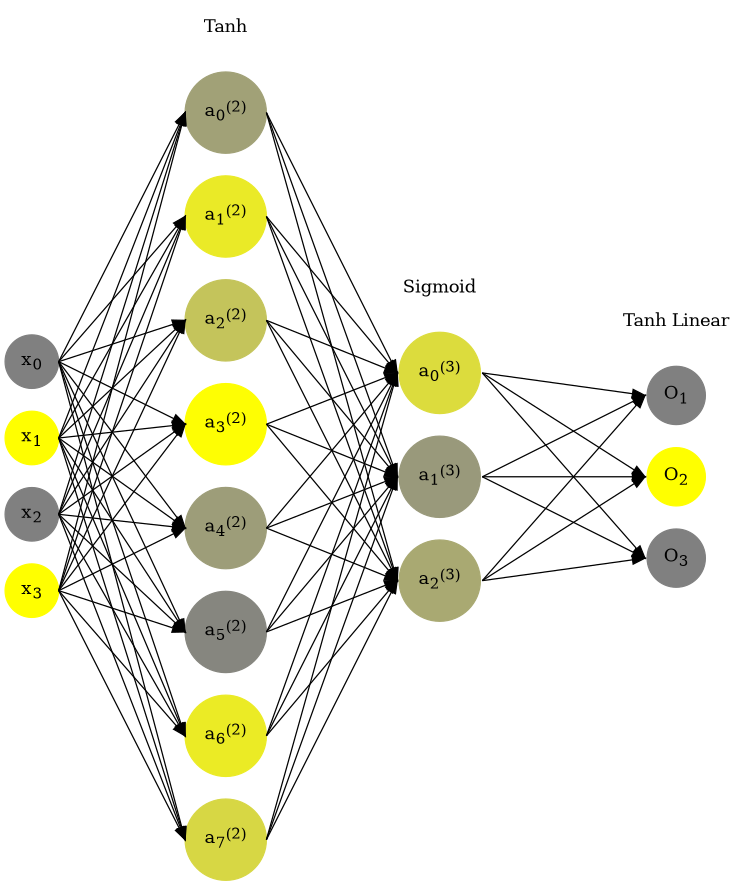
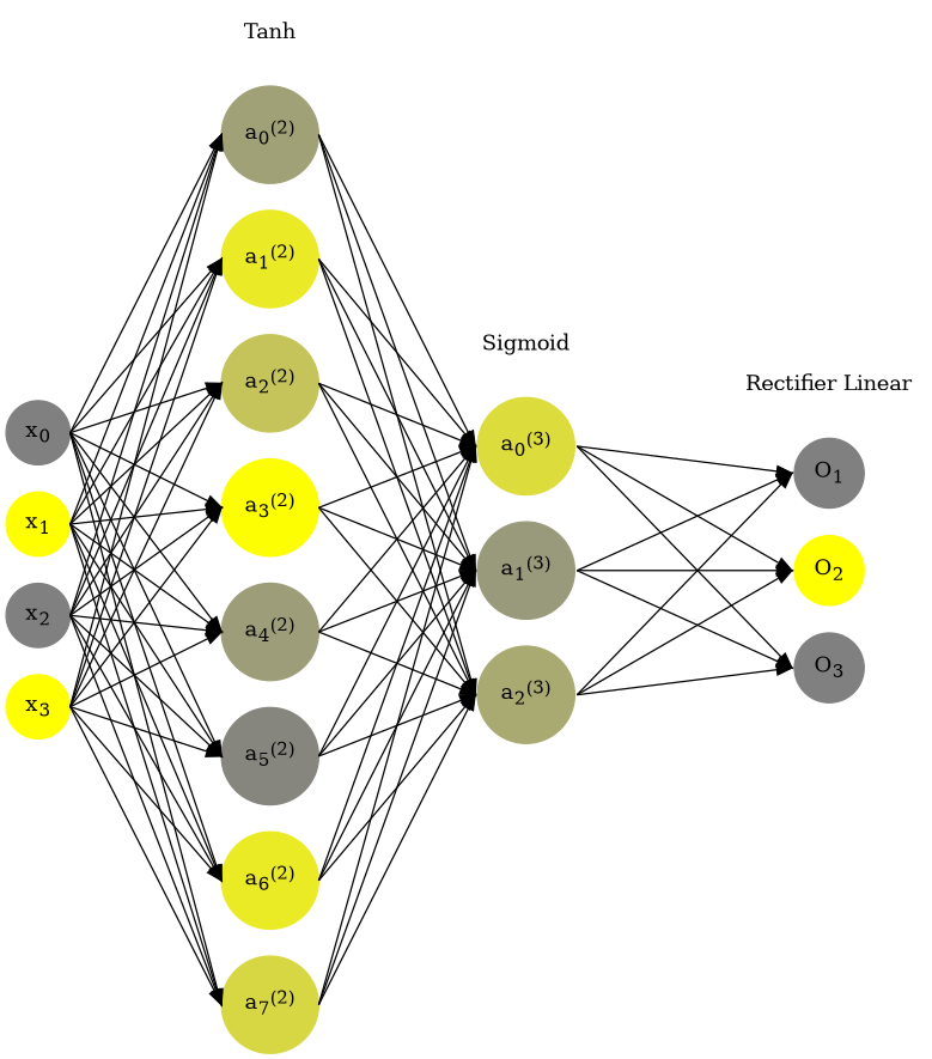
  digraph {
    rankdir=LR
    ranksep=1.4
    splines=false
    node [color="0.1667, 0.0, 0.5" fillcolor="0.1667, 0.0, 0.5" shape=circle style=filled]
    edge [headport=w style=solid tailport=e]
    n1 [label=<x<sub>0</sub>>]
    n2 [color="0.1667, 1.0, 1.0" fillcolor="0.1667, 1.0, 1.0" label=<x<sub>1</sub>>]
    n3 [label=<x<sub>2</sub>>]
    n4 [color="0.1667, 1.0, 1.0" fillcolor="0.1667, 1.0, 1.0" label=<x<sub>3</sub>>]
    n5 [color="0.1667, 0.264787, 0.632394" fillcolor="0.1667, 0.264787, 0.632394" label=<a<sub>0</sub><sup>(2)</sup>>]
    n6 [color="0.1667, 0.832194, 0.916097" fillcolor="0.1667, 0.832194, 0.916097" label=<a<sub>1</sub><sup>(2)</sup>>]
    n7 [color="0.1667, 0.537323, 0.768662" fillcolor="0.1667, 0.537323, 0.768662" label=<a<sub>2</sub><sup>(2)</sup>>]
    n8 [color="0.1667, 0.986434, 0.993217" fillcolor="0.1667, 0.986434, 0.993217" label=<a<sub>3</sub><sup>(2)</sup>>]
    n9 [color="0.1667, 0.228465, 0.614232" fillcolor="0.1667, 0.228465, 0.614232" label=<a<sub>4</sub><sup>(2)</sup>>]
    n10 [color="0.1667, 0.050293, 0.525146" fillcolor="0.1667, 0.050293, 0.525146" label=<a<sub>5</sub><sup>(2)</sup>>]
    n11 [color="0.1667, 0.841777, 0.920888" fillcolor="0.1667, 0.841777, 0.920888" label=<a<sub>6</sub><sup>(2)</sup>>]
    n12 [color="0.1667, 0.683228, 0.841614" fillcolor="0.1667, 0.683228, 0.841614" label=<a<sub>7</sub><sup>(2)</sup>>]
    n13 [color="0.1667, 0.719268, 0.859634" fillcolor="0.1667, 0.719268, 0.859634" label=<a<sub>0</sub><sup>(3)</sup>>]
    n14 [color="0.1667, 0.195499, 0.597750" fillcolor="0.1667, 0.195499, 0.597750" label=<a<sub>1</sub><sup>(3)</sup>>]
    n15 [color="0.1667, 0.322412, 0.661206" fillcolor="0.1667, 0.322412, 0.661206" label=<a<sub>2</sub><sup>(3)</sup>>]
    n16 [label=<O<sub>1</sub>>]
    n17 [color="0.1667, 1.0, 1.0" fillcolor="0.1667, 1.0, 1.0" label=<O<sub>2</sub>>]
    n18 [label=<O<sub>3</sub>>]
    n19 [label=Tanh shape=plaintext color="" fillcolor="" style=""]
    n20 [label=Sigmoid shape=plaintext color="" fillcolor="" style=""]
-   n21 [label="Tanh Linear" shape=plaintext color="" fillcolor="" style=""]
+   n21 [label="Rectifier Linear" shape=plaintext color="" fillcolor="" style=""]
    subgraph sub_1 {
      n1
    }
    subgraph sub_2 {
      n2
    }
    subgraph sub_3 {
      n3
    }
    subgraph sub_4 {
      n4
    }
    subgraph sub_5 {
      n5
    }
    subgraph sub_6 {
      n6
    }
    subgraph sub_7 {
      n7
    }
    subgraph sub_8 {
      n8
    }
    subgraph sub_9 {
      n9
    }
    subgraph sub_10 {
      n10
    }
    subgraph sub_11 {
      n11
    }
    subgraph sub_12 {
      n12
    }
    subgraph sub_13 {
      n13
    }
    subgraph sub_14 {
      n14
    }
    subgraph sub_15 {
      n15
    }
    subgraph sub_16 {
      n16
    }
    subgraph sub_17 {
      n17
    }
    subgraph sub_18 {
      n18
    }
    subgraph sub_19 {
      rank=same
      n1
      n2
      n3
      n4
    }
    subgraph sub_20 {
      rank=same
      n5
      n6
      n7
      n8
      n9
      n10
      n11
      n12
    }
    subgraph sub_21 {
      rank=same
      n13
      n14
      n15
    }
    subgraph sub_22 {
      rank=same
      n16
      n17
      n18
    }
    subgraph sub_23 {
      rank=same
      n5
      n19
    }
    subgraph sub_24 {
      rank=same
      n13
      n20
    }
    subgraph sub_25 {
      rank=same
      n16
      n21
    }
    n1 -> n2 [style=invis]
    n1 -> n5
    n1 -> n6
    n1 -> n7
    n1 -> n8
    n1 -> n9
    n1 -> n10
    n1 -> n11
    n1 -> n12
    n2 -> n3 [style=invis]
    n2 -> n5
    n2 -> n6
    n2 -> n7
    n2 -> n8
    n2 -> n9
    n2 -> n10
    n2 -> n11
    n2 -> n12
    n3 -> n4 [style=invis]
    n3 -> n5
    n3 -> n6
    n3 -> n7
    n3 -> n8
    n3 -> n9
    n3 -> n10
    n3 -> n11
    n3 -> n12
    n4 -> n5
    n4 -> n6
    n4 -> n7
    n4 -> n8
    n4 -> n9
    n4 -> n10
    n4 -> n11
    n4 -> n12
    n5 -> n6 [style=invis]
    n5 -> n13
    n5 -> n14
    n5 -> n15
    n6 -> n7 [style=invis]
    n6 -> n13
    n6 -> n14
    n6 -> n15
    n7 -> n8 [style=invis]
    n7 -> n13
    n7 -> n14
    n7 -> n15
    n8 -> n9 [style=invis]
    n8 -> n13
    n8 -> n14
    n8 -> n15
    n9 -> n10 [style=invis]
    n9 -> n13
    n9 -> n14
    n9 -> n15
    n10 -> n11 [style=invis]
    n10 -> n13
    n10 -> n14
    n10 -> n15
    n11 -> n12 [style=invis]
    n11 -> n13
    n11 -> n14
    n11 -> n15
    n12 -> n13
    n12 -> n14
    n12 -> n15
    n13 -> n14 [style=invis]
    n13 -> n16
    n13 -> n17
    n13 -> n18
    n14 -> n15 [style=invis]
    n14 -> n16
    n14 -> n17
    n14 -> n18
    n15 -> n16
    n15 -> n17
    n15 -> n18
    n16 -> n17 [style=invis]
    n17 -> n18 [style=invis]
    n19 -> n5 [style=invis]
    n20 -> n13 [style=invis]
    n21 -> n16 [style=invis]
  }
